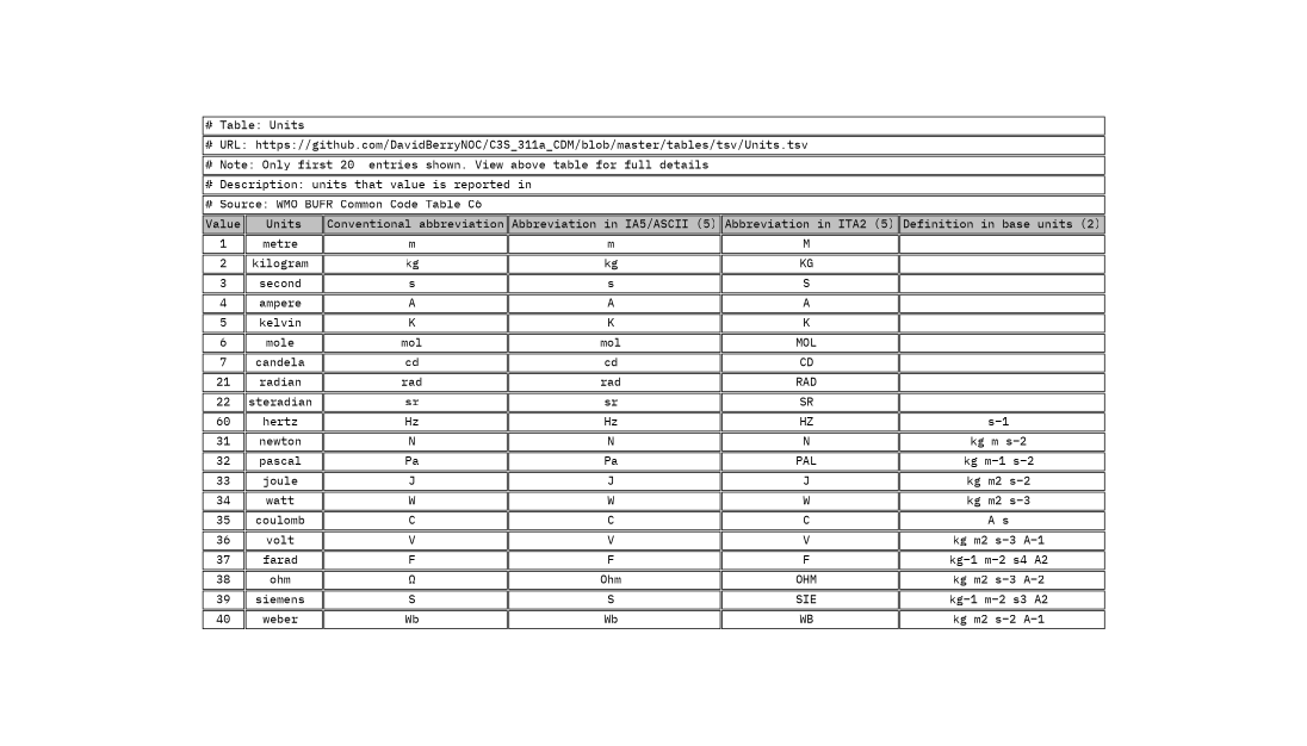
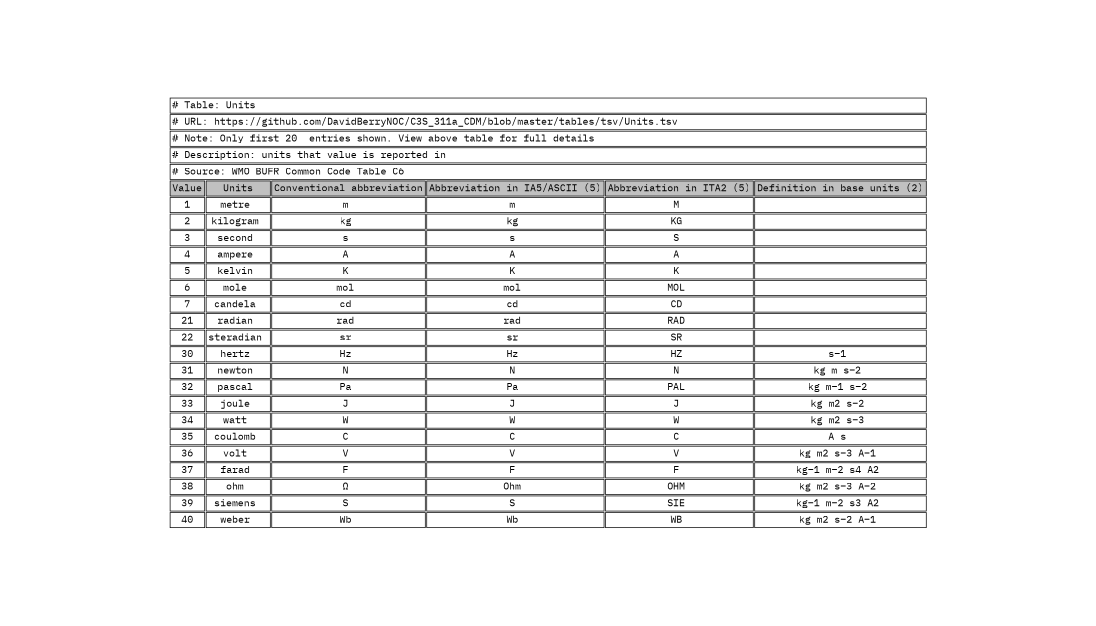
  digraph {
    rankdir=LR
    fontname="IBM Plex Mono"
-   n1 [color=white label=<<TABLE BORDER="0" CELLBORDER="1" CELLSPACING="2" COLOR="BLACK"> <TR><TD COLSPAN="6" ALIGN="left" PORT="head"># Table: Units</TD></TR> <TR><TD COLSPAN="6" ALIGN="left"># URL: https://github.com/DavidBerryNOC/C3S_311a_CDM/blob/master/tables/tsv/Units.tsv</TD></TR> <TR><TD COLSPAN="6" ALIGN="left"># Note: Only first 20  entries shown. View above table for full details</TD></TR> <TR><TD ALIGN="left" COLSPAN="6"># Description: units that value is reported in</TD></TR> <TR><TD ALIGN="left" COLSPAN="6"># Source: WMO BUFR Common Code Table C6</TD></TR> <TR><TD BGCOLOR="GRAY">Value</TD><TD BGCOLOR="GRAY">Units</TD><TD BGCOLOR="GRAY">Conventional abbreviation</TD><TD BGCOLOR="GRAY">Abbreviation in IA5/ASCII (5)</TD><TD BGCOLOR="GRAY">Abbreviation in ITA2 (5)</TD><TD BGCOLOR="GRAY">Definition in base units (2)</TD></TR> <TR><TD>1</TD><TD>metre </TD><TD>m </TD><TD>m </TD><TD>M </TD><TD></TD></TR> <TR><TD>2</TD><TD>kilogram </TD><TD>kg </TD><TD>kg </TD><TD>KG </TD><TD></TD></TR> <TR><TD>3</TD><TD>second </TD><TD>s </TD><TD>s </TD><TD>S </TD><TD></TD></TR> <TR><TD>4</TD><TD>ampere </TD><TD>A </TD><TD>A </TD><TD>A </TD><TD></TD></TR> <TR><TD>5</TD><TD>kelvin </TD><TD>K </TD><TD>K </TD><TD>K </TD><TD></TD></TR> <TR><TD>6</TD><TD>mole </TD><TD>mol </TD><TD>mol </TD><TD>MOL </TD><TD></TD></TR> <TR><TD>7</TD><TD>candela </TD><TD>cd </TD><TD>cd </TD><TD>CD </TD><TD></TD></TR> <TR><TD>21</TD><TD>radian </TD><TD>rad </TD><TD>rad </TD><TD>RAD </TD><TD></TD></TR> <TR><TD>22</TD><TD>steradian </TD><TD>sr </TD><TD>sr </TD><TD>SR </TD><TD></TD></TR> <TR><TD>60</TD><TD>hertz </TD><TD>Hz </TD><TD>Hz </TD><TD>HZ </TD><TD>s–1 </TD></TR> <TR><TD>31</TD><TD>newton </TD><TD>N </TD><TD>N </TD><TD>N </TD><TD>kg m s–2 </TD></TR> <TR><TD>32</TD><TD>pascal </TD><TD>Pa </TD><TD>Pa </TD><TD>PAL </TD><TD>kg m–1 s–2 </TD></TR> <TR><TD>33</TD><TD>joule </TD><TD>J </TD><TD>J </TD><TD>J </TD><TD>kg m2 s–2 </TD></TR> <TR><TD>34</TD><TD>watt </TD><TD>W </TD><TD>W </TD><TD>W </TD><TD>kg m2 s–3 </TD></TR> <TR><TD>35</TD><TD>coulomb </TD><TD>C </TD><TD>C </TD><TD>C </TD><TD>A s </TD></TR> <TR><TD>36</TD><TD>volt </TD><TD>V </TD><TD>V </TD><TD>V </TD><TD>kg m2 s–3 A–1 </TD></TR> <TR><TD>37</TD><TD>farad </TD><TD>F </TD><TD>F </TD><TD>F </TD><TD>kg–1 m–2 s4 A2 </TD></TR> <TR><TD>38</TD><TD>ohm </TD><TD>&#8486; </TD><TD>Ohm </TD><TD>OHM </TD><TD>kg m2 s–3 A–2 </TD></TR> <TR><TD>39</TD><TD>siemens </TD><TD>S </TD><TD>S </TD><TD>SIE </TD><TD>kg–1 m–2 s3 A2 </TD></TR> <TR><TD>40</TD><TD>weber </TD><TD>Wb </TD><TD>Wb </TD><TD>WB </TD><TD>kg m2 s–2 A–1 </TD></TR> </TABLE>> fontname="IBM Plex Mono"]
+   n1 [color=white label=<<TABLE BORDER="0" CELLBORDER="1" CELLSPACING="2" COLOR="BLACK"> <TR><TD COLSPAN="6" ALIGN="left" PORT="head"># Table: Units</TD></TR> <TR><TD COLSPAN="6" ALIGN="left"># URL: https://github.com/DavidBerryNOC/C3S_311a_CDM/blob/master/tables/tsv/Units.tsv</TD></TR> <TR><TD COLSPAN="6" ALIGN="left"># Note: Only first 20  entries shown. View above table for full details</TD></TR> <TR><TD ALIGN="left" COLSPAN="6"># Description: units that value is reported in</TD></TR> <TR><TD ALIGN="left" COLSPAN="6"># Source: WMO BUFR Common Code Table C6</TD></TR> <TR><TD BGCOLOR="GRAY">Value</TD><TD BGCOLOR="GRAY">Units</TD><TD BGCOLOR="GRAY">Conventional abbreviation</TD><TD BGCOLOR="GRAY">Abbreviation in IA5/ASCII (5)</TD><TD BGCOLOR="GRAY">Abbreviation in ITA2 (5)</TD><TD BGCOLOR="GRAY">Definition in base units (2)</TD></TR> <TR><TD>1</TD><TD>metre </TD><TD>m </TD><TD>m </TD><TD>M </TD><TD></TD></TR> <TR><TD>2</TD><TD>kilogram </TD><TD>kg </TD><TD>kg </TD><TD>KG </TD><TD></TD></TR> <TR><TD>3</TD><TD>second </TD><TD>s </TD><TD>s </TD><TD>S </TD><TD></TD></TR> <TR><TD>4</TD><TD>ampere </TD><TD>A </TD><TD>A </TD><TD>A </TD><TD></TD></TR> <TR><TD>5</TD><TD>kelvin </TD><TD>K </TD><TD>K </TD><TD>K </TD><TD></TD></TR> <TR><TD>6</TD><TD>mole </TD><TD>mol </TD><TD>mol </TD><TD>MOL </TD><TD></TD></TR> <TR><TD>7</TD><TD>candela </TD><TD>cd </TD><TD>cd </TD><TD>CD </TD><TD></TD></TR> <TR><TD>21</TD><TD>radian </TD><TD>rad </TD><TD>rad </TD><TD>RAD </TD><TD></TD></TR> <TR><TD>22</TD><TD>steradian </TD><TD>sr </TD><TD>sr </TD><TD>SR </TD><TD></TD></TR> <TR><TD>30</TD><TD>hertz </TD><TD>Hz </TD><TD>Hz </TD><TD>HZ </TD><TD>s–1 </TD></TR> <TR><TD>31</TD><TD>newton </TD><TD>N </TD><TD>N </TD><TD>N </TD><TD>kg m s–2 </TD></TR> <TR><TD>32</TD><TD>pascal </TD><TD>Pa </TD><TD>Pa </TD><TD>PAL </TD><TD>kg m–1 s–2 </TD></TR> <TR><TD>33</TD><TD>joule </TD><TD>J </TD><TD>J </TD><TD>J </TD><TD>kg m2 s–2 </TD></TR> <TR><TD>34</TD><TD>watt </TD><TD>W </TD><TD>W </TD><TD>W </TD><TD>kg m2 s–3 </TD></TR> <TR><TD>35</TD><TD>coulomb </TD><TD>C </TD><TD>C </TD><TD>C </TD><TD>A s </TD></TR> <TR><TD>36</TD><TD>volt </TD><TD>V </TD><TD>V </TD><TD>V </TD><TD>kg m2 s–3 A–1 </TD></TR> <TR><TD>37</TD><TD>farad </TD><TD>F </TD><TD>F </TD><TD>F </TD><TD>kg–1 m–2 s4 A2 </TD></TR> <TR><TD>38</TD><TD>ohm </TD><TD>&#8486; </TD><TD>Ohm </TD><TD>OHM </TD><TD>kg m2 s–3 A–2 </TD></TR> <TR><TD>39</TD><TD>siemens </TD><TD>S </TD><TD>S </TD><TD>SIE </TD><TD>kg–1 m–2 s3 A2 </TD></TR> <TR><TD>40</TD><TD>weber </TD><TD>Wb </TD><TD>Wb </TD><TD>WB </TD><TD>kg m2 s–2 A–1 </TD></TR> </TABLE>> fontname="IBM Plex Mono"]
  }
